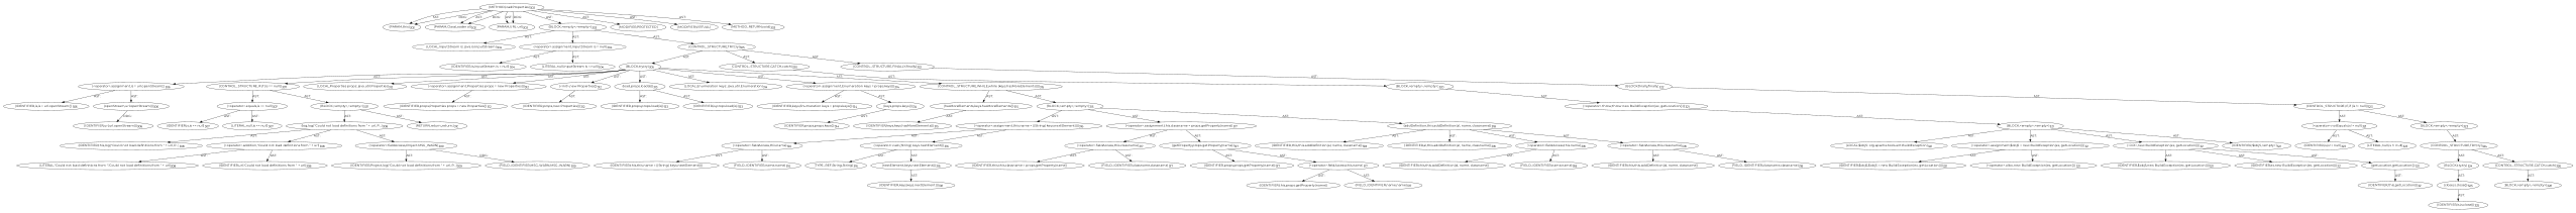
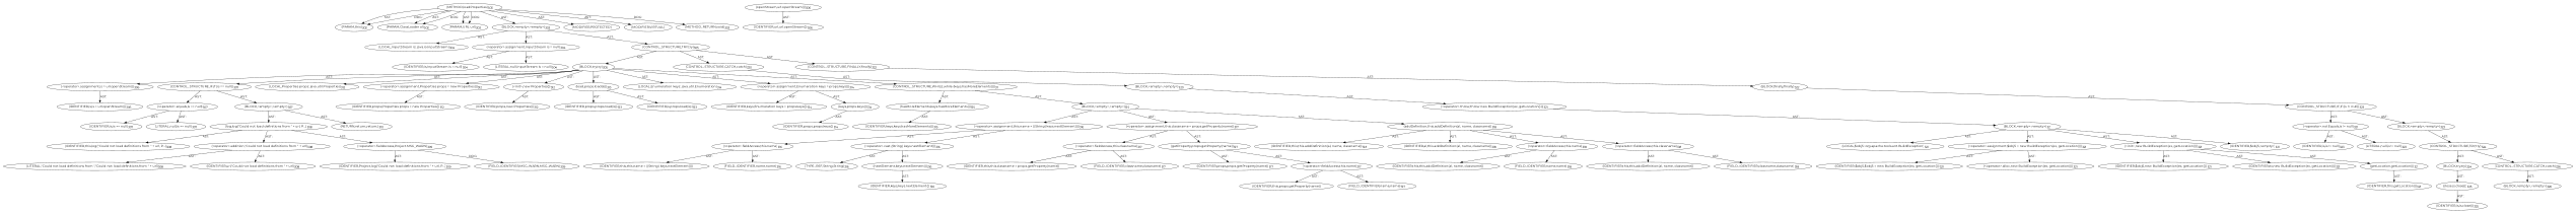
  digraph {
    fontname=Montserrat
    node [fontname=Montserrat]
    edge [fontname=Montserrat]
    n1 [label=<(METHOD,loadProperties)<SUB>303</SUB>>]
    n2 [label=<(PARAM,this)<SUB>303</SUB>>]
    n3 [label=<(PARAM,ClassLoader al)<SUB>303</SUB>>]
    n4 [label=<(PARAM,URL url)<SUB>303</SUB>>]
    n5 [label=<(BLOCK,&lt;empty&gt;,&lt;empty&gt;)<SUB>303</SUB>>]
    n6 [label=<(MODIFIER,PROTECTED)>]
    n7 [label=<(MODIFIER,VIRTUAL)>]
    n8 [label=<(METHOD_RETURN,void)<SUB>303</SUB>>]
    n9 [label=<(LOCAL,InputStream is: java.io.InputStream)<SUB>304</SUB>>]
    n10 [label=<(&lt;operator&gt;.assignment,InputStream is = null)<SUB>304</SUB>>]
    n11 [label=<(CONTROL_STRUCTURE,TRY,try)<SUB>305</SUB>>]
    n12 [label=<(IDENTIFIER,is,InputStream is = null)<SUB>304</SUB>>]
    n13 [label=<(LITERAL,null,InputStream is = null)<SUB>304</SUB>>]
    n14 [label=<(BLOCK,try,try)<SUB>305</SUB>>]
    n15 [label=<(CONTROL_STRUCTURE,CATCH,catch)<SUB>320</SUB>>]
    n16 [label=<(CONTROL_STRUCTURE,FINALLY,finally)<SUB>322</SUB>>]
    n17 [label=<(&lt;operator&gt;.assignment,is = url.openStream())<SUB>306</SUB>>]
    n18 [label=<(CONTROL_STRUCTURE,IF,if (is == null))<SUB>307</SUB>>]
    n19 [label=<(LOCAL,Properties props: java.util.Properties)<SUB>312</SUB>>]
    n20 [label=<(&lt;operator&gt;.assignment,Properties props = new Properties())<SUB>312</SUB>>]
    n21 [label=<(&lt;init&gt;,new Properties())<SUB>312</SUB>>]
    n22 [label=<(load,props.load(is))<SUB>313</SUB>>]
    n23 [label=<(LOCAL,Enumeration keys: java.util.Enumeration)<SUB>314</SUB>>]
    n24 [label=<(&lt;operator&gt;.assignment,Enumeration keys = props.keys())<SUB>314</SUB>>]
-   n25 [label=<(CONTROL_STRUCTURE,WHILE,while (keys.hasMoreElements()))<SUB>315</SUB>>]
+   n25 [label=<(CONTROL_STRUCTURE,WHILE,while (keys.hasMoreElements()))<SUB>311</SUB>>]
    n26 [label=<(BLOCK,&lt;empty&gt;,&lt;empty&gt;)<SUB>320</SUB>>]
    n27 [label=<(BLOCK,finally,finally)<SUB>322</SUB>>]
    n28 [label=<(IDENTIFIER,is,is = url.openStream())<SUB>306</SUB>>]
    n29 [label=<(openStream,url.openStream())<SUB>306</SUB>>]
    n30 [label=<(&lt;operator&gt;.equals,is == null)<SUB>307</SUB>>]
    n31 [label=<(BLOCK,&lt;empty&gt;,&lt;empty&gt;)<SUB>307</SUB>>]
    n32 [label=<(IDENTIFIER,props,Properties props = new Properties())<SUB>312</SUB>>]
    n33 [label=<(IDENTIFIER,props,new Properties())<SUB>312</SUB>>]
    n34 [label=<(IDENTIFIER,props,props.load(is))<SUB>313</SUB>>]
    n35 [label=<(IDENTIFIER,is,props.load(is))<SUB>313</SUB>>]
    n36 [label=<(IDENTIFIER,keys,Enumeration keys = props.keys())<SUB>314</SUB>>]
    n37 [label=<(keys,props.keys())<SUB>314</SUB>>]
    n38 [label=<(hasMoreElements,keys.hasMoreElements())<SUB>315</SUB>>]
    n39 [label=<(BLOCK,&lt;empty&gt;,&lt;empty&gt;)<SUB>315</SUB>>]
    n40 [label=<(IDENTIFIER,url,url.openStream())<SUB>306</SUB>>]
    n41 [label=<(IDENTIFIER,is,is == null)<SUB>307</SUB>>]
    n42 [label=<(LITERAL,null,is == null)<SUB>307</SUB>>]
    n43 [label=<(log,log(&quot;Could not load definitions from &quot; + url, P...)<SUB>308</SUB>>]
    n44 [label=<(RETURN,return;,return;)<SUB>310</SUB>>]
    n45 [label=<(IDENTIFIER,this,log(&quot;Could not load definitions from &quot; + url, P...)<SUB>308</SUB>>]
    n46 [label=<(&lt;operator&gt;.addition,&quot;Could not load definitions from &quot; + url)<SUB>308</SUB>>]
    n47 [label=<(&lt;operator&gt;.fieldAccess,Project.MSG_WARN)<SUB>309</SUB>>]
    n48 [label=<(LITERAL,&quot;Could not load definitions from &quot;,&quot;Could not load definitions from &quot; + url)<SUB>308</SUB>>]
    n49 [label=<(IDENTIFIER,url,&quot;Could not load definitions from &quot; + url)<SUB>308</SUB>>]
    n50 [label=<(IDENTIFIER,Project,log(&quot;Could not load definitions from &quot; + url, P...)<SUB>309</SUB>>]
    n51 [label=<(FIELD_IDENTIFIER,MSG_WARN,MSG_WARN)<SUB>309</SUB>>]
    n52 [label=<(IDENTIFIER,props,props.keys())<SUB>314</SUB>>]
    n53 [label=<(IDENTIFIER,keys,keys.hasMoreElements())<SUB>315</SUB>>]
    n54 [label=<(&lt;operator&gt;.assignment,this.name = ((String) keys.nextElement()))<SUB>316</SUB>>]
    n55 [label=<(&lt;operator&gt;.assignment,this.classname = props.getProperty(name))<SUB>317</SUB>>]
    n56 [label=<(addDefinition,this.addDefinition(al, name, classname))<SUB>318</SUB>>]
    n57 [label=<(&lt;operator&gt;.fieldAccess,this.name)<SUB>316</SUB>>]
    n58 [label=<(&lt;operator&gt;.cast,(String) keys.nextElement())<SUB>316</SUB>>]
    n59 [label=<(&lt;operator&gt;.fieldAccess,this.classname)<SUB>317</SUB>>]
    n60 [label=<(getProperty,props.getProperty(name))<SUB>317</SUB>>]
    n61 [label=<(IDENTIFIER,this,this.addDefinition(al, name, classname))<SUB>318</SUB>>]
    n62 [label=<(IDENTIFIER,al,this.addDefinition(al, name, classname))<SUB>318</SUB>>]
    n63 [label=<(&lt;operator&gt;.fieldAccess,this.name)<SUB>318</SUB>>]
    n64 [label=<(&lt;operator&gt;.fieldAccess,this.classname)<SUB>318</SUB>>]
    n65 [label=<(IDENTIFIER,this,this.name = ((String) keys.nextElement()))>]
    n66 [label=<(FIELD_IDENTIFIER,name,name)<SUB>316</SUB>>]
    n67 [label=<(TYPE_REF,String,String)<SUB>316</SUB>>]
    n68 [label=<(nextElement,keys.nextElement())<SUB>316</SUB>>]
    n69 [label=<(IDENTIFIER,keys,keys.nextElement())<SUB>316</SUB>>]
    n70 [label=<(IDENTIFIER,this,this.classname = props.getProperty(name))>]
    n71 [label=<(FIELD_IDENTIFIER,classname,classname)<SUB>317</SUB>>]
    n72 [label=<(IDENTIFIER,props,props.getProperty(name))<SUB>317</SUB>>]
    n73 [label=<(&lt;operator&gt;.fieldAccess,this.name)<SUB>317</SUB>>]
    n74 [label=<(IDENTIFIER,this,props.getProperty(name))>]
    n75 [label=<(FIELD_IDENTIFIER,name,name)<SUB>317</SUB>>]
    n76 [label=<(IDENTIFIER,this,this.addDefinition(al, name, classname))>]
    n77 [label=<(FIELD_IDENTIFIER,name,name)<SUB>318</SUB>>]
    n78 [label=<(IDENTIFIER,this,this.addDefinition(al, name, classname))>]
    n79 [label=<(FIELD_IDENTIFIER,classname,classname)<SUB>318</SUB>>]
    n80 [label=<(&lt;operator&gt;.throw,throw new BuildException(ex, getLocation());)<SUB>321</SUB>>]
    n81 [label=<(BLOCK,&lt;empty&gt;,&lt;empty&gt;)<SUB>321</SUB>>]
    n82 [label=<(LOCAL,$obj5: org.apache.tools.ant.BuildException)<SUB>321</SUB>>]
    n83 [label=<(&lt;operator&gt;.assignment,$obj5 = new BuildException(ex, getLocation()))<SUB>321</SUB>>]
    n84 [label=<(&lt;init&gt;,new BuildException(ex, getLocation()))<SUB>321</SUB>>]
    n85 [label=<(IDENTIFIER,$obj5,&lt;empty&gt;)<SUB>321</SUB>>]
    n86 [label=<(IDENTIFIER,$obj5,$obj5 = new BuildException(ex, getLocation()))<SUB>321</SUB>>]
    n87 [label=<(&lt;operator&gt;.alloc,new BuildException(ex, getLocation()))<SUB>321</SUB>>]
    n88 [label=<(IDENTIFIER,$obj5,new BuildException(ex, getLocation()))<SUB>321</SUB>>]
    n89 [label=<(IDENTIFIER,ex,new BuildException(ex, getLocation()))<SUB>321</SUB>>]
    n90 [label=<(getLocation,getLocation())<SUB>321</SUB>>]
    n91 [label=<(IDENTIFIER,this,getLocation())<SUB>321</SUB>>]
    n92 [label=<(CONTROL_STRUCTURE,IF,if (is != null))<SUB>323</SUB>>]
    n93 [label=<(&lt;operator&gt;.notEquals,is != null)<SUB>321</SUB>>]
    n94 [label=<(BLOCK,&lt;empty&gt;,&lt;empty&gt;)<SUB>323</SUB>>]
    n95 [label=<(IDENTIFIER,is,is != null)<SUB>323</SUB>>]
    n96 [label=<(LITERAL,null,is != null)<SUB>323</SUB>>]
    n97 [label=<(CONTROL_STRUCTURE,TRY,try)<SUB>324</SUB>>]
    n98 [label=<(BLOCK,try,try)<SUB>324</SUB>>]
    n99 [label=<(CONTROL_STRUCTURE,CATCH,catch)<SUB>326</SUB>>]
    n100 [label=<(close,is.close())<SUB>325</SUB>>]
    n101 [label=<(BLOCK,&lt;empty&gt;,&lt;empty&gt;)<SUB>326</SUB>>]
    n102 [label=<(IDENTIFIER,is,is.close())<SUB>325</SUB>>]
    n1 -> n2 [label="AST: "]
    n1 -> n2 [label="DDG: "]
    n1 -> n3 [label="AST: "]
    n1 -> n3 [label="DDG: "]
    n1 -> n4 [label="AST: "]
    n1 -> n4 [label="DDG: "]
    n1 -> n5 [label="AST: "]
    n1 -> n6 [label="AST: "]
    n1 -> n7 [label="AST: "]
-   n1 -> n8 [label="AST: "]
+   n1 -> n8 [label="DDG: "]
    n5 -> n9 [label="AST: "]
    n5 -> n10 [label="AST: "]
    n5 -> n11 [label="AST: "]
    n10 -> n12 [label="AST: "]
    n10 -> n13 [label="AST: "]
    n11 -> n14 [label="AST: "]
    n11 -> n15 [label="AST: "]
    n11 -> n16 [label="AST: "]
    n14 -> n17 [label="AST: "]
    n14 -> n18 [label="AST: "]
    n14 -> n19 [label="AST: "]
    n14 -> n20 [label="AST: "]
    n14 -> n21 [label="AST: "]
    n14 -> n22 [label="AST: "]
    n14 -> n23 [label="AST: "]
    n14 -> n24 [label="AST: "]
    n14 -> n25 [label="AST: "]
    n15 -> n26 [label="AST: "]
    n16 -> n27 [label="AST: "]
    n17 -> n28 [label="AST: "]
-   n17 -> n29 [label="AST: "]
    n18 -> n30 [label="AST: "]
    n18 -> n31 [label="AST: "]
    n20 -> n32 [label="AST: "]
    n21 -> n33 [label="AST: "]
    n22 -> n34 [label="AST: "]
    n22 -> n35 [label="AST: "]
    n24 -> n36 [label="AST: "]
    n24 -> n37 [label="AST: "]
    n25 -> n38 [label="AST: "]
    n25 -> n39 [label="AST: "]
    n26 -> n80 [label="AST: "]
    n27 -> n92 [label="AST: "]
-   n29 -> n40 [label="DDG: "]
+   n29 -> n40 [label="AST: "]
    n30 -> n41 [label="AST: "]
    n30 -> n42 [label="AST: "]
    n31 -> n43 [label="AST: "]
    n31 -> n44 [label="AST: "]
    n37 -> n52 [label="AST: "]
    n38 -> n53 [label="AST: "]
    n39 -> n54 [label="AST: "]
    n39 -> n55 [label="AST: "]
    n39 -> n56 [label="AST: "]
    n43 -> n45 [label="AST: "]
    n43 -> n46 [label="AST: "]
    n43 -> n47 [label="AST: "]
    n46 -> n48 [label="AST: "]
    n46 -> n49 [label="AST: "]
    n47 -> n50 [label="AST: "]
    n47 -> n51 [label="DDG: "]
    n54 -> n57 [label="AST: "]
    n54 -> n58 [label="AST: "]
    n55 -> n59 [label="AST: "]
    n55 -> n60 [label="AST: "]
    n56 -> n61 [label="AST: "]
    n56 -> n62 [label="AST: "]
    n56 -> n63 [label="AST: "]
    n56 -> n64 [label="AST: "]
    n57 -> n65 [label="AST: "]
    n57 -> n66 [label="AST: "]
    n58 -> n67 [label="AST: "]
    n58 -> n68 [label="AST: "]
    n59 -> n70 [label="AST: "]
    n59 -> n71 [label="AST: "]
    n60 -> n72 [label="AST: "]
    n60 -> n73 [label="AST: "]
    n63 -> n76 [label="AST: "]
    n63 -> n77 [label="AST: "]
    n64 -> n78 [label="AST: "]
    n64 -> n79 [label="AST: "]
    n68 -> n69 [label="AST: "]
    n73 -> n74 [label="AST: "]
    n73 -> n75 [label="AST: "]
    n80 -> n81 [label="AST: "]
    n81 -> n82 [label="AST: "]
    n81 -> n83 [label="AST: "]
    n81 -> n84 [label="AST: "]
    n81 -> n85 [label="AST: "]
    n83 -> n86 [label="AST: "]
    n83 -> n87 [label="AST: "]
    n84 -> n88 [label="AST: "]
    n84 -> n89 [label="AST: "]
    n84 -> n90 [label="AST: "]
    n90 -> n91 [label="AST: "]
    n92 -> n93 [label="AST: "]
    n92 -> n94 [label="AST: "]
    n93 -> n95 [label="AST: "]
    n93 -> n96 [label="AST: "]
    n94 -> n97 [label="AST: "]
    n97 -> n98 [label="AST: "]
    n97 -> n99 [label="AST: "]
    n98 -> n100 [label="AST: "]
    n99 -> n101 [label="AST: "]
    n100 -> n102 [label="AST: "]
  }
